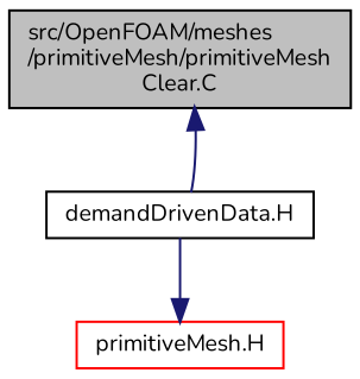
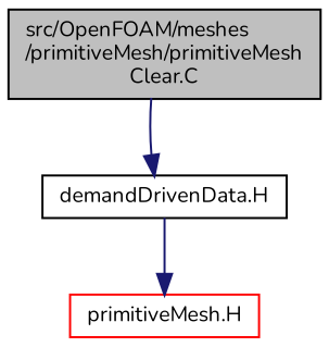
  digraph {
    fontname=Nunito
    node [color=black fontname=Nunito fontsize=10 shape=record]
    edge [color=midnightblue fontname=Nunito fontsize=10 labelfontname=FreeSans labelfontsize=10 style=solid]
    n1 [fillcolor=grey75 fontcolor=black height=0.2 label="src/OpenFOAM/meshes\l/primitiveMesh/primitiveMesh\lClear.C" style=filled width=0.4]
    n2 [height=0.2 label="demandDrivenData.H" width=0.4]
    n3 [color=red height=0.2 label="primitiveMesh.H" width=0.4]
-   n2 -> n1
+   n1 -> n2
    n2 -> n3
  }
